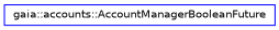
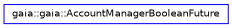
  digraph {
    rankdir=LR
-   n1 [color=blue fillcolor=white fontname=Helvetica fontsize=10 height=0.2 label="gaia::accounts::AccountManagerBooleanFuture" shape=record style=filled width=0.4]
+   n1 [color=blue fillcolor=white fontname=Helvetica fontsize=10 height=0.2 label="gaia::gaia::AccountManagerBooleanFuture" shape=record style=filled width=0.4]
  }
